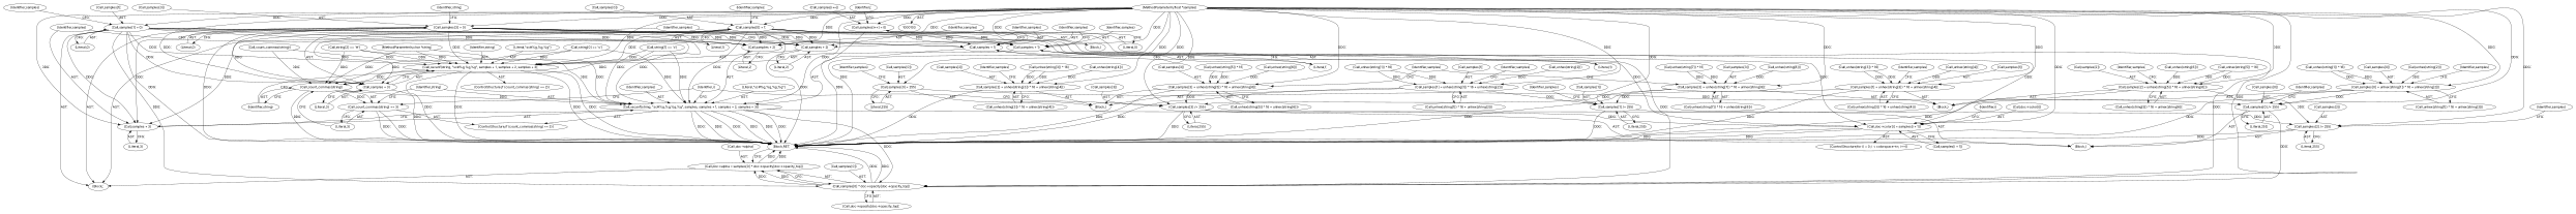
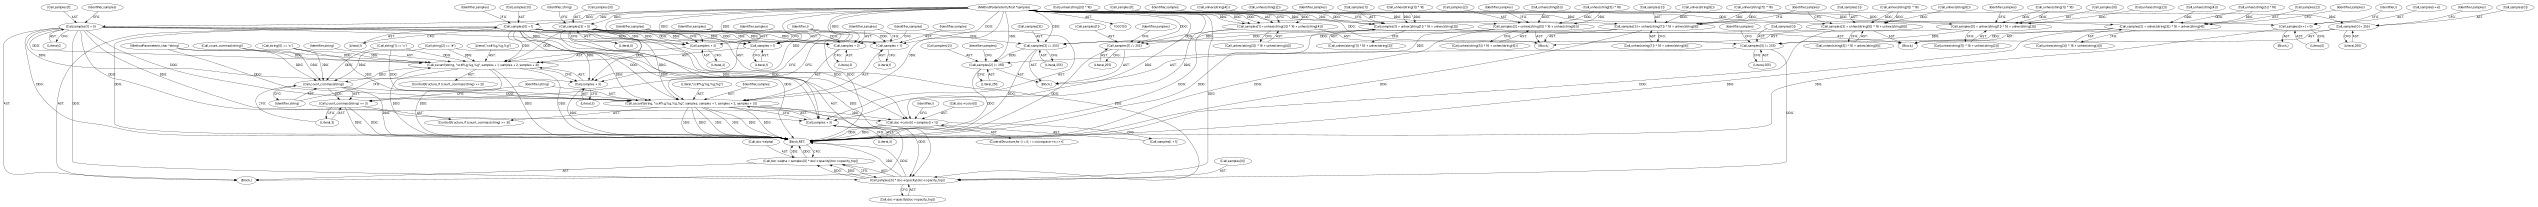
  digraph {
    fontname=Inter
    node [fontname=Inter]
    edge [fontname=Inter]
    n1 [label="(MethodParameterIn,float *samples)"]
    n2 [label="(Call,samples[0] = 1)"]
    n3 [label="(Call,sscanf(string, \"sc#%g,%g,%g\", samples + 1, samples + 2, samples + 3))"]
    n4 [label="(Call,sscanf(string, \"sc#%g,%g,%g,%g\", samples, samples + 1, samples + 2, samples + 3))"]
    n5 [label="(Call,doc->color[i] = samples[i + 1])"]
    n6 [label="(Call,samples[0] * doc->opacity[doc->opacity_top])"]
    n7 [label="(Call,samples + 1)"]
    n8 [label="(Call,samples + 2)"]
    n9 [label="(Call,samples + 3)"]
    n10 [label="(Call,samples + 1)"]
    n11 [label="(Call,samples + 2)"]
    n12 [label="(Call,samples + 3)"]
    n13 [label="(Call,samples[1] = 0)"]
    n14 [label="(Call,samples[3] = 0)"]
    n15 [label="(Call,samples[0] = unhex(string[1]) * 16 + unhex(string[2]))"]
    n16 [label="(Call,samples[0] /= 255)"]
    n17 [label="(Call,samples[1] = unhex(string[3]) * 16 + unhex(string[4]))"]
    n18 [label="(Call,samples[1] /= 255)"]
    n19 [label="(Call,samples[2] = unhex(string[5]) * 16 + unhex(string[6]))"]
    n20 [label="(Call,samples[2] /= 255)"]
    n21 [label="(Call,samples[3] = unhex(string[7]) * 16 + unhex(string[8]))"]
    n22 [label="(Call,samples[3] /= 255)"]
    n23 [label="(Call,samples[0] = 255)"]
    n24 [label="(Call,samples[1] = unhex(string[1]) * 16 + unhex(string[2]))"]
    n25 [label="(Call,samples[2] = unhex(string[3]) * 16 + unhex(string[4]))"]
    n26 [label="(Call,samples[3] = unhex(string[5]) * 16 + unhex(string[6]))"]
    n27 [label="(Call,samples[i++] = 0)"]
    n28 [label="(Block,RET)"]
    1000103
    n30 [label="(Literal,1)"]
    n31 [label="(Block,)"]
    n32 [label="(Call,count_commas(string))"]
    n33 [label="(ControlStructure,if (count_commas(string) == 2))"]
    n34 [label="(ControlStructure,if (count_commas(string) == 3))"]
    n35 [label="(ControlStructure,for (i = 0; i < colorspace->n; i++))"]
    n36 [label="(Call,samples[i + 1])"]
    n37 [label="(Call,doc->alpha = samples[0] * doc->opacity[doc->opacity_top])"]
    n38 [label="(Call,doc->opacity[doc->opacity_top])"]
    n39 [label="(Literal,1)"]
    n40 [label="(Literal,2)"]
    n41 [label="(Literal,3)"]
    n42 [label="(Literal,1)"]
    n43 [label="(Literal,2)"]
    n44 [label="(Literal,3)"]
    n45 [label="(Literal,0)"]
    n46 [label="(Literal,0)"]
    n47 [label="(Call,unhex(string[1]) * 16 + unhex(string[2]))"]
    n48 [label="(Block,)"]
    n49 [label="(Literal,255)"]
    n50 [label="(Block,)"]
    n51 [label="(Call,unhex(string[3]) * 16 + unhex(string[4]))"]
    n52 [label="(Literal,255)"]
    n53 [label="(Call,unhex(string[5]) * 16 + unhex(string[6]))"]
    n54 [label="(Literal,255)"]
    n55 [label="(Call,unhex(string[7]) * 16 + unhex(string[8]))"]
    n56 [label="(Literal,255)"]
    n57 [label="(Block,)"]
    n58 [label="(Literal,255)"]
    n59 [label="(Call,unhex(string[1]) * 16 + unhex(string[2]))"]
    n60 [label="(Call,unhex(string[3]) * 16 + unhex(string[4]))"]
    n61 [label="(Call,unhex(string[5]) * 16 + unhex(string[6]))"]
    n62 [label="(Literal,0)"]
    n63 [label="(Block,)"]
    n64 [label="(Call,count_commas(string) == 3)"]
    n65 [label="(Identifier,string)"]
    n66 [label="(Literal,3)"]
    n67 [label="(Identifier,samples)"]
    n68 [label="(Identifier,samples)"]
    n69 [label="(Identifier,samples)"]
    n70 [label="(Call,samples[0])"]
    n71 [label="(Call,unhex(string[4]))"]
    n72 [label="(Identifier,string)"]
    n73 [label="(Identifier,samples)"]
    n74 [label="(Call,samples[0])"]
    n75 [label="(Identifier,samples)"]
    n76 [label="(Call,string[2] == '#')"]
    n77 [label="(Call,unhex(string[1]) * 16)"]
    n78 [label="(Call,samples[1])"]
    n79 [label="(Identifier,samples)"]
    n80 [label="(Call,string[0] == 's')"]
    n81 [label="(Call,samples[0])"]
    n82 [label="(Call,string[1] == 'c')"]
    n83 [label="(Identifier,samples)"]
    n84 [label="(Identifier,samples)"]
    n85 [label="(Identifier,samples)"]
    n86 [label="(Call,unhex(string[8]))"]
    n87 [label="(Call,unhex(string[4]))"]
    n88 [label="(Call,samples[1])"]
    n89 [label="(Call,samples[0])"]
    n90 [label="(Call,samples[3])"]
    n91 [label="(Call,samples[3])"]
    n92 [label="(Identifier,samples)"]
    n93 [label="(Identifier,samples)"]
    n94 [label="(Identifier,samples)"]
    n95 [label="(Identifier,samples)"]
    n96 [label="(Call,samples[i++])"]
    n97 [label="(Call,samples[2])"]
    n98 [label="(Literal,\"sc#%g,%g,%g,%g\")"]
    n99 [label="(Call,unhex(string[3]) * 16)"]
    n100 [label="(Identifier,i)"]
    n101 [label="(Call,unhex(string[5]) * 16)"]
    n102 [label="(Identifier,string)"]
    n103 [label="(Call,unhex(string[1]) * 16)"]
    n104 [label="(Call,unhex(string[6]))"]
    n105 [label="(Identifier,samples)"]
    n106 [label="(Identifier,string)"]
    n107 [label="(Call,doc->color[i])"]
    n108 [label="(Call,samples[1])"]
    n109 [label="(Call,samples[0])"]
    n110 [label="(Call,unhex(string[3]) * 16)"]
    n111 [label="(Call,unhex(string[2]))"]
    n112 [label="(Call,unhex(string[7]) * 16)"]
    n113 [label="(Identifier,i)"]
    n114 [label="(Call,doc->alpha)"]
    n115 [label="(Call,samples[1])"]
    n116 [label="(MethodParameterIn,char *string)"]
    n117 [label="(Call,unhex(string[6]))"]
    n118 [label="(Call,unhex(string[5]) * 16)"]
    n119 [label="(Call,samples[2])"]
    n120 [label="(Call,samples[2])"]
    n121 [label="(Call,count_commas(string))"]
    n122 [label="(Call,unhex(string[2]))"]
    n123 [label="(Call,samples[3])"]
    n124 [label="(Identifier,i)"]
    n125 [label="(Identifier,samples)"]
    n126 [label="(Call,samples[3])"]
    n127 [label="(Identifier,samples)"]
    n128 [label="(Identifier,samples)"]
    n129 [label="(Identifier,samples)"]
    n130 [label="(Identifier,samples)"]
    n131 [label="(Literal,\"sc#%g,%g,%g\")"]
    n1 -> n2 [label="DDG: "]
    n1 -> n3 [label="DDG: "]
    n1 -> n4 [label="DDG: "]
    n1 -> n5 [label="DDG: "]
    n1 -> n6 [label="DDG: "]
    n1 -> n7 [label="DDG: "]
    n1 -> n8 [label="DDG: "]
    n1 -> n9 [label="DDG: "]
    n1 -> n10 [label="DDG: "]
    n1 -> n11 [label="DDG: "]
    n1 -> n12 [label="DDG: "]
    n1 -> n13 [label="DDG: "]
    n1 -> n14 [label="DDG: "]
    n1 -> n15 [label="DDG: "]
    n1 -> n16 [label="DDG: "]
    n1 -> n17 [label="DDG: "]
    n1 -> n18 [label="DDG: "]
    n1 -> n19 [label="DDG: "]
    n1 -> n20 [label="DDG: "]
    n1 -> n21 [label="DDG: "]
    n1 -> n22 [label="DDG: "]
    n1 -> n23 [label="DDG: "]
    n1 -> n24 [label="DDG: "]
    n1 -> n25 [label="DDG: "]
    n1 -> n26 [label="DDG: "]
    n1 -> n27 [label="DDG: "]
    n1 -> n28 [label="DDG: "]
    n1 -> 1000103 [label="AST: "]
    n2 -> n3 [label="DDG: "]
    n2 -> n4 [label="DDG: "]
    n2 -> n5 [label="DDG: "]
    n2 -> n6 [label="DDG: "]
    n2 -> n7 [label="DDG: "]
    n2 -> n8 [label="DDG: "]
    n2 -> n9 [label="DDG: "]
    n2 -> n10 [label="DDG: "]
    n2 -> n11 [label="DDG: "]
    n2 -> n12 [label="DDG: "]
    n2 -> n28 [label="DDG: "]
    n2 -> n30 [label="CFG: "]
    n2 -> n31 [label="AST: "]
    n3 -> n9 [label="CFG: "]
    n3 -> n28 [label="DDG: "]
    n3 -> n28 [label="DDG: "]
    n3 -> n28 [label="DDG: "]
    n3 -> n28 [label="DDG: "]
    n3 -> n32 [label="DDG: "]
    n3 -> n33 [label="AST: "]
    n4 -> n5 [label="DDG: "]
    n4 -> n6 [label="DDG: "]
    n4 -> n12 [label="CFG: "]
    n4 -> n28 [label="DDG: "]
    n4 -> n28 [label="DDG: "]
    n4 -> n28 [label="DDG: "]
    n4 -> n28 [label="DDG: "]
    n4 -> n28 [label="DDG: "]
    n4 -> n28 [label="DDG: "]
    n4 -> n34 [label="AST: "]
    n5 -> n28 [label="DDG: "]
    n5 -> n28 [label="DDG: "]
    n5 -> n35 [label="AST: "]
    n5 -> n36 [label="CFG: "]
    n6 -> n28 [label="DDG: "]
    n6 -> n28 [label="DDG: "]
    n6 -> n37 [label="AST: "]
    n6 -> n37 [label="DDG: "]
    n6 -> n37 [label="DDG: "]
    n6 -> n38 [label="CFG: "]
    n7 -> n3 [label="AST: "]
    n7 -> n39 [label="CFG: "]
    n8 -> n3 [label="AST: "]
    n8 -> n40 [label="CFG: "]
    n9 -> n3 [label="AST: "]
    n9 -> n28 [label="DDG: "]
    n9 -> n41 [label="CFG: "]
    n10 -> n4 [label="AST: "]
    n10 -> n42 [label="CFG: "]
    n11 -> n4 [label="AST: "]
    n11 -> n43 [label="CFG: "]
    n12 -> n4 [label="AST: "]
    n12 -> n44 [label="CFG: "]
    n13 -> n3 [label="DDG: "]
    n13 -> n4 [label="DDG: "]
    n13 -> n5 [label="DDG: "]
    n13 -> n6 [label="DDG: "]
    n13 -> n7 [label="DDG: "]
    n13 -> n8 [label="DDG: "]
    n13 -> n9 [label="DDG: "]
    n13 -> n10 [label="DDG: "]
    n13 -> n11 [label="DDG: "]
    n13 -> n12 [label="DDG: "]
    n13 -> n28 [label="DDG: "]
    n13 -> n31 [label="AST: "]
    n13 -> n45 [label="CFG: "]
    n14 -> n3 [label="DDG: "]
    n14 -> n4 [label="DDG: "]
    n14 -> n5 [label="DDG: "]
    n14 -> n6 [label="DDG: "]
    n14 -> n7 [label="DDG: "]
    n14 -> n8 [label="DDG: "]
    n14 -> n9 [label="DDG: "]
    n14 -> n10 [label="DDG: "]
    n14 -> n11 [label="DDG: "]
    n14 -> n12 [label="DDG: "]
    n14 -> n28 [label="DDG: "]
    n14 -> n31 [label="AST: "]
    n14 -> n46 [label="CFG: "]
    n15 -> n16 [label="DDG: "]
-   n15 -> n28 [label="DDG: "]
    n15 -> n47 [label="CFG: "]
    n15 -> n48 [label="AST: "]
    n16 -> n6 [label="DDG: "]
    n16 -> n49 [label="CFG: "]
    n16 -> n50 [label="AST: "]
    n17 -> n18 [label="DDG: "]
    n17 -> n28 [label="DDG: "]
    n17 -> n48 [label="AST: "]
    n17 -> n51 [label="CFG: "]
    n18 -> n28 [label="DDG: "]
    n18 -> n50 [label="AST: "]
    n18 -> n52 [label="CFG: "]
    n19 -> n20 [label="DDG: "]
    n19 -> n28 [label="DDG: "]
    n19 -> n48 [label="AST: "]
    n19 -> n53 [label="CFG: "]
    n20 -> n28 [label="DDG: "]
    n20 -> n50 [label="AST: "]
    n20 -> n54 [label="CFG: "]
    n21 -> n22 [label="DDG: "]
    n21 -> n28 [label="DDG: "]
    n21 -> n48 [label="AST: "]
-   n21 -> n55 [label="AST: "]
+   n21 -> n55 [label="CFG: "]
    n22 -> n20 [label="DDG: "]
    n22 -> n28 [label="DDG: "]
    n22 -> n50 [label="AST: "]
    n22 -> n56 [label="CFG: "]
    n23 -> n16 [label="DDG: "]
    n23 -> n57 [label="AST: "]
    n23 -> n58 [label="CFG: "]
    n24 -> n18 [label="DDG: "]
    n24 -> n28 [label="DDG: "]
    n24 -> n57 [label="AST: "]
    n24 -> n59 [label="CFG: "]
    n25 -> n28 [label="DDG: "]
    n25 -> n57 [label="AST: "]
    n25 -> n60 [label="CFG: "]
    n26 -> n22 [label="DDG: "]
    n26 -> n28 [label="DDG: "]
    n26 -> n57 [label="AST: "]
    n26 -> n61 [label="CFG: "]
    n27 -> n28 [label="DDG: "]
    n27 -> n62 [label="CFG: "]
    n27 -> n63 [label="AST: "]
    n28 -> n37 [label="CFG: "]
    n30 -> n2 [label="AST: "]
    n32 -> n4 [label="DDG: "]
    n32 -> n28 [label="DDG: "]
    n32 -> n64 [label="AST: "]
    n32 -> n64 [label="DDG: "]
    n32 -> n65 [label="CFG: "]
    n36 -> n5 [label="AST: "]
    n37 -> n6 [label="CFG: "]
    n37 -> n28 [label="DDG: "]
    n37 -> n28 [label="DDG: "]
    n37 -> n31 [label="AST: "]
    n38 -> n6 [label="AST: "]
    n39 -> n7 [label="AST: "]
    n40 -> n8 [label="AST: "]
    n41 -> n9 [label="AST: "]
    n42 -> n10 [label="AST: "]
    n43 -> n11 [label="AST: "]
    n44 -> n12 [label="AST: "]
    n45 -> n13 [label="AST: "]
    n46 -> n14 [label="AST: "]
    n47 -> n15 [label="AST: "]
    n49 -> n16 [label="AST: "]
    n51 -> n17 [label="AST: "]
    n52 -> n18 [label="AST: "]
    n53 -> n19 [label="AST: "]
    n54 -> n20 [label="AST: "]
    n55 -> n21 [label="AST: "]
    n56 -> n22 [label="AST: "]
    n58 -> n23 [label="AST: "]
    n59 -> n24 [label="AST: "]
    n60 -> n25 [label="AST: "]
    n61 -> n26 [label="AST: "]
    n62 -> n27 [label="AST: "]
    n64 -> n28 [label="DDG: "]
    n64 -> n28 [label="DDG: "]
    n64 -> n34 [label="AST: "]
    n64 -> n66 [label="CFG: "]
    n65 -> n3 [label="CFG: "]
    n65 -> n32 [label="AST: "]
    n66 -> n32 [label="CFG: "]
    n66 -> n64 [label="AST: "]
    n67 -> n23 [label="CFG: "]
    n68 -> n2 [label="CFG: "]
    n69 -> n21 [label="CFG: "]
    n69 -> n26 [label="CFG: "]
    n70 -> n6 [label="AST: "]
    n71 -> n25 [label="DDG: "]
    n72 -> n4 [label="AST: "]
    n72 -> n64 [label="CFG: "]
    n73 -> n15 [label="CFG: "]
    n74 -> n16 [label="AST: "]
    n75 -> n13 [label="CFG: "]
    n76 -> n3 [label="DDG: "]
    n76 -> n4 [label="DDG: "]
    n76 -> n32 [label="DDG: "]
    n77 -> n15 [label="DDG: "]
    n77 -> n15 [label="DDG: "]
    n78 -> n13 [label="AST: "]
    n79 -> n10 [label="CFG: "]
    n79 -> n11 [label="AST: "]
    n80 -> n3 [label="DDG: "]
    n80 -> n4 [label="DDG: "]
    n80 -> n32 [label="DDG: "]
    n81 -> n15 [label="AST: "]
    n82 -> n3 [label="DDG: "]
    n82 -> n4 [label="DDG: "]
    n82 -> n32 [label="DDG: "]
    n83 -> n16 [label="CFG: "]
    n84 -> n7 [label="AST: "]
    n85 -> n8 [label="CFG: "]
    n85 -> n9 [label="AST: "]
    n86 -> n21 [label="DDG: "]
    n87 -> n17 [label="DDG: "]
    n88 -> n17 [label="AST: "]
    n89 -> n2 [label="AST: "]
    n90 -> n26 [label="AST: "]
    n91 -> n14 [label="AST: "]
    n92 -> n19 [label="CFG: "]
    n93 -> n11 [label="CFG: "]
    n93 -> n12 [label="AST: "]
    n94 -> n7 [label="CFG: "]
    n94 -> n8 [label="AST: "]
    n95 -> n18 [label="CFG: "]
    n96 -> n27 [label="AST: "]
    n97 -> n20 [label="AST: "]
    n98 -> n4 [label="AST: "]
    n99 -> n25 [label="DDG: "]
    n99 -> n25 [label="DDG: "]
    n100 -> n5 [label="CFG: "]
    n101 -> n26 [label="DDG: "]
    n101 -> n26 [label="DDG: "]
    n102 -> n3 [label="AST: "]
    n103 -> n24 [label="DDG: "]
    n103 -> n24 [label="DDG: "]
    n104 -> n19 [label="DDG: "]
    n105 -> n4 [label="AST: "]
    n106 -> n14 [label="CFG: "]
    n107 -> n5 [label="AST: "]
    n108 -> n24 [label="AST: "]
    n109 -> n23 [label="AST: "]
    n110 -> n17 [label="DDG: "]
    n110 -> n17 [label="DDG: "]
    n111 -> n15 [label="DDG: "]
    n112 -> n21 [label="DDG: "]
    n112 -> n21 [label="DDG: "]
    n113 -> n4 [label="CFG: "]
    n113 -> n22 [label="CFG: "]
    n113 -> n64 [label="CFG: "]
    n114 -> n37 [label="AST: "]
    n115 -> n18 [label="AST: "]
    n116 -> n3 [label="DDG: "]
    n116 -> n4 [label="DDG: "]
    n116 -> n32 [label="DDG: "]
    n117 -> n26 [label="DDG: "]
    n118 -> n19 [label="DDG: "]
    n118 -> n19 [label="DDG: "]
    n119 -> n19 [label="AST: "]
    n120 -> n25 [label="AST: "]
    n121 -> n3 [label="DDG: "]
    n121 -> n32 [label="DDG: "]
    n122 -> n24 [label="DDG: "]
    n123 -> n21 [label="AST: "]
    n124 -> n27 [label="CFG: "]
    n125 -> n10 [label="AST: "]
    n126 -> n22 [label="AST: "]
    n127 -> n17 [label="CFG: "]
    n128 -> n24 [label="CFG: "]
    n129 -> n20 [label="CFG: "]
    n130 -> n25 [label="CFG: "]
    n131 -> n3 [label="AST: "]
  }
